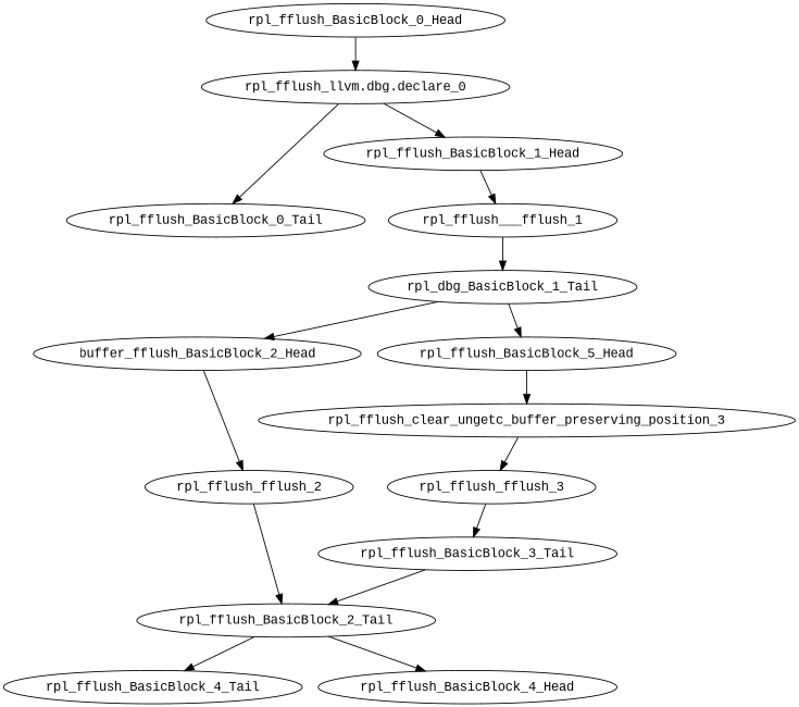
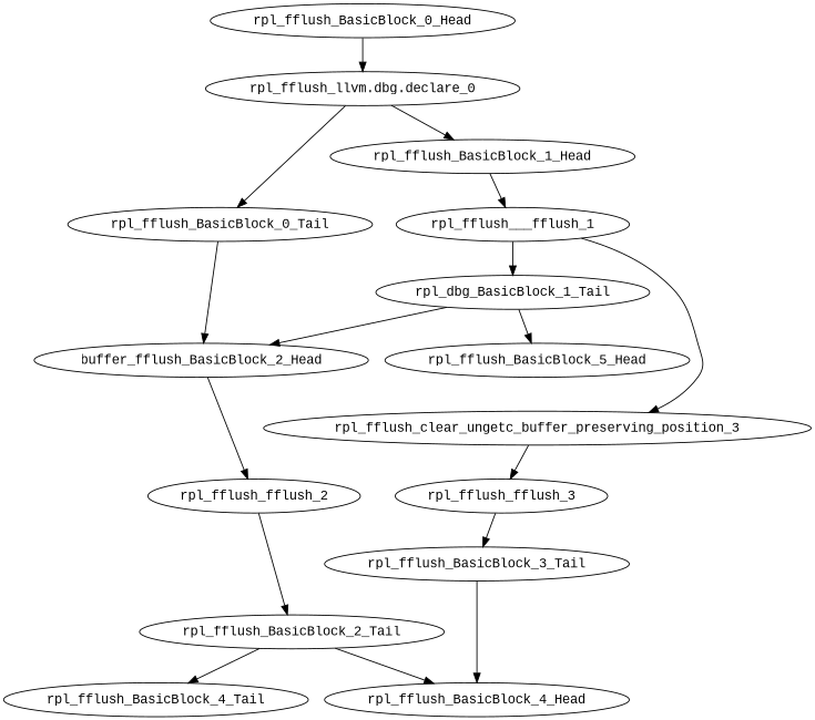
  digraph {
    fontname="Liberation Mono"
    node [fontname="Liberation Mono"]
    edge [fontname="Liberation Mono"]
    rpl_fflush_fflush_3
    rpl_fflush_BasicBlock_3_Tail
    rpl_fflush_BasicBlock_4_Head
    rpl_fflush_fflush_2
    rpl_fflush_BasicBlock_2_Tail
    rpl_fflush_BasicBlock_4_Tail
    rpl_fflush_clear_ungetc_buffer_preserving_position_3
    rpl_fflush_BasicBlock_0_Head
    "rpl_fflush_llvm.dbg.declare_0"
    rpl_fflush_BasicBlock_0_Tail
    rpl_fflush_BasicBlock_1_Head
    n12 [label=buffer_fflush_BasicBlock_2_Head]
    n13 [label=rpl_fflush___fflush_1]
    n14 [label=rpl_dbg_BasicBlock_1_Tail]
    n15 [label=rpl_fflush_BasicBlock_5_Head]
    rpl_fflush_fflush_3 -> rpl_fflush_BasicBlock_3_Tail
-   rpl_fflush_BasicBlock_3_Tail -> rpl_fflush_BasicBlock_2_Tail
+   rpl_fflush_BasicBlock_3_Tail -> rpl_fflush_BasicBlock_4_Head
    rpl_fflush_fflush_2 -> rpl_fflush_BasicBlock_2_Tail
    rpl_fflush_BasicBlock_2_Tail -> rpl_fflush_BasicBlock_4_Head
    rpl_fflush_BasicBlock_2_Tail -> rpl_fflush_BasicBlock_4_Tail
    rpl_fflush_clear_ungetc_buffer_preserving_position_3 -> rpl_fflush_fflush_3
    rpl_fflush_BasicBlock_0_Head -> "rpl_fflush_llvm.dbg.declare_0"
    "rpl_fflush_llvm.dbg.declare_0" -> rpl_fflush_BasicBlock_0_Tail
    "rpl_fflush_llvm.dbg.declare_0" -> rpl_fflush_BasicBlock_1_Head
+   rpl_fflush_BasicBlock_0_Tail -> n12
    rpl_fflush_BasicBlock_1_Head -> n13
    n12 -> rpl_fflush_fflush_2
    n13 -> n14
    n14 -> n12
    n14 -> n15
-   n15 -> rpl_fflush_clear_ungetc_buffer_preserving_position_3
+   n13 -> rpl_fflush_clear_ungetc_buffer_preserving_position_3
  }
